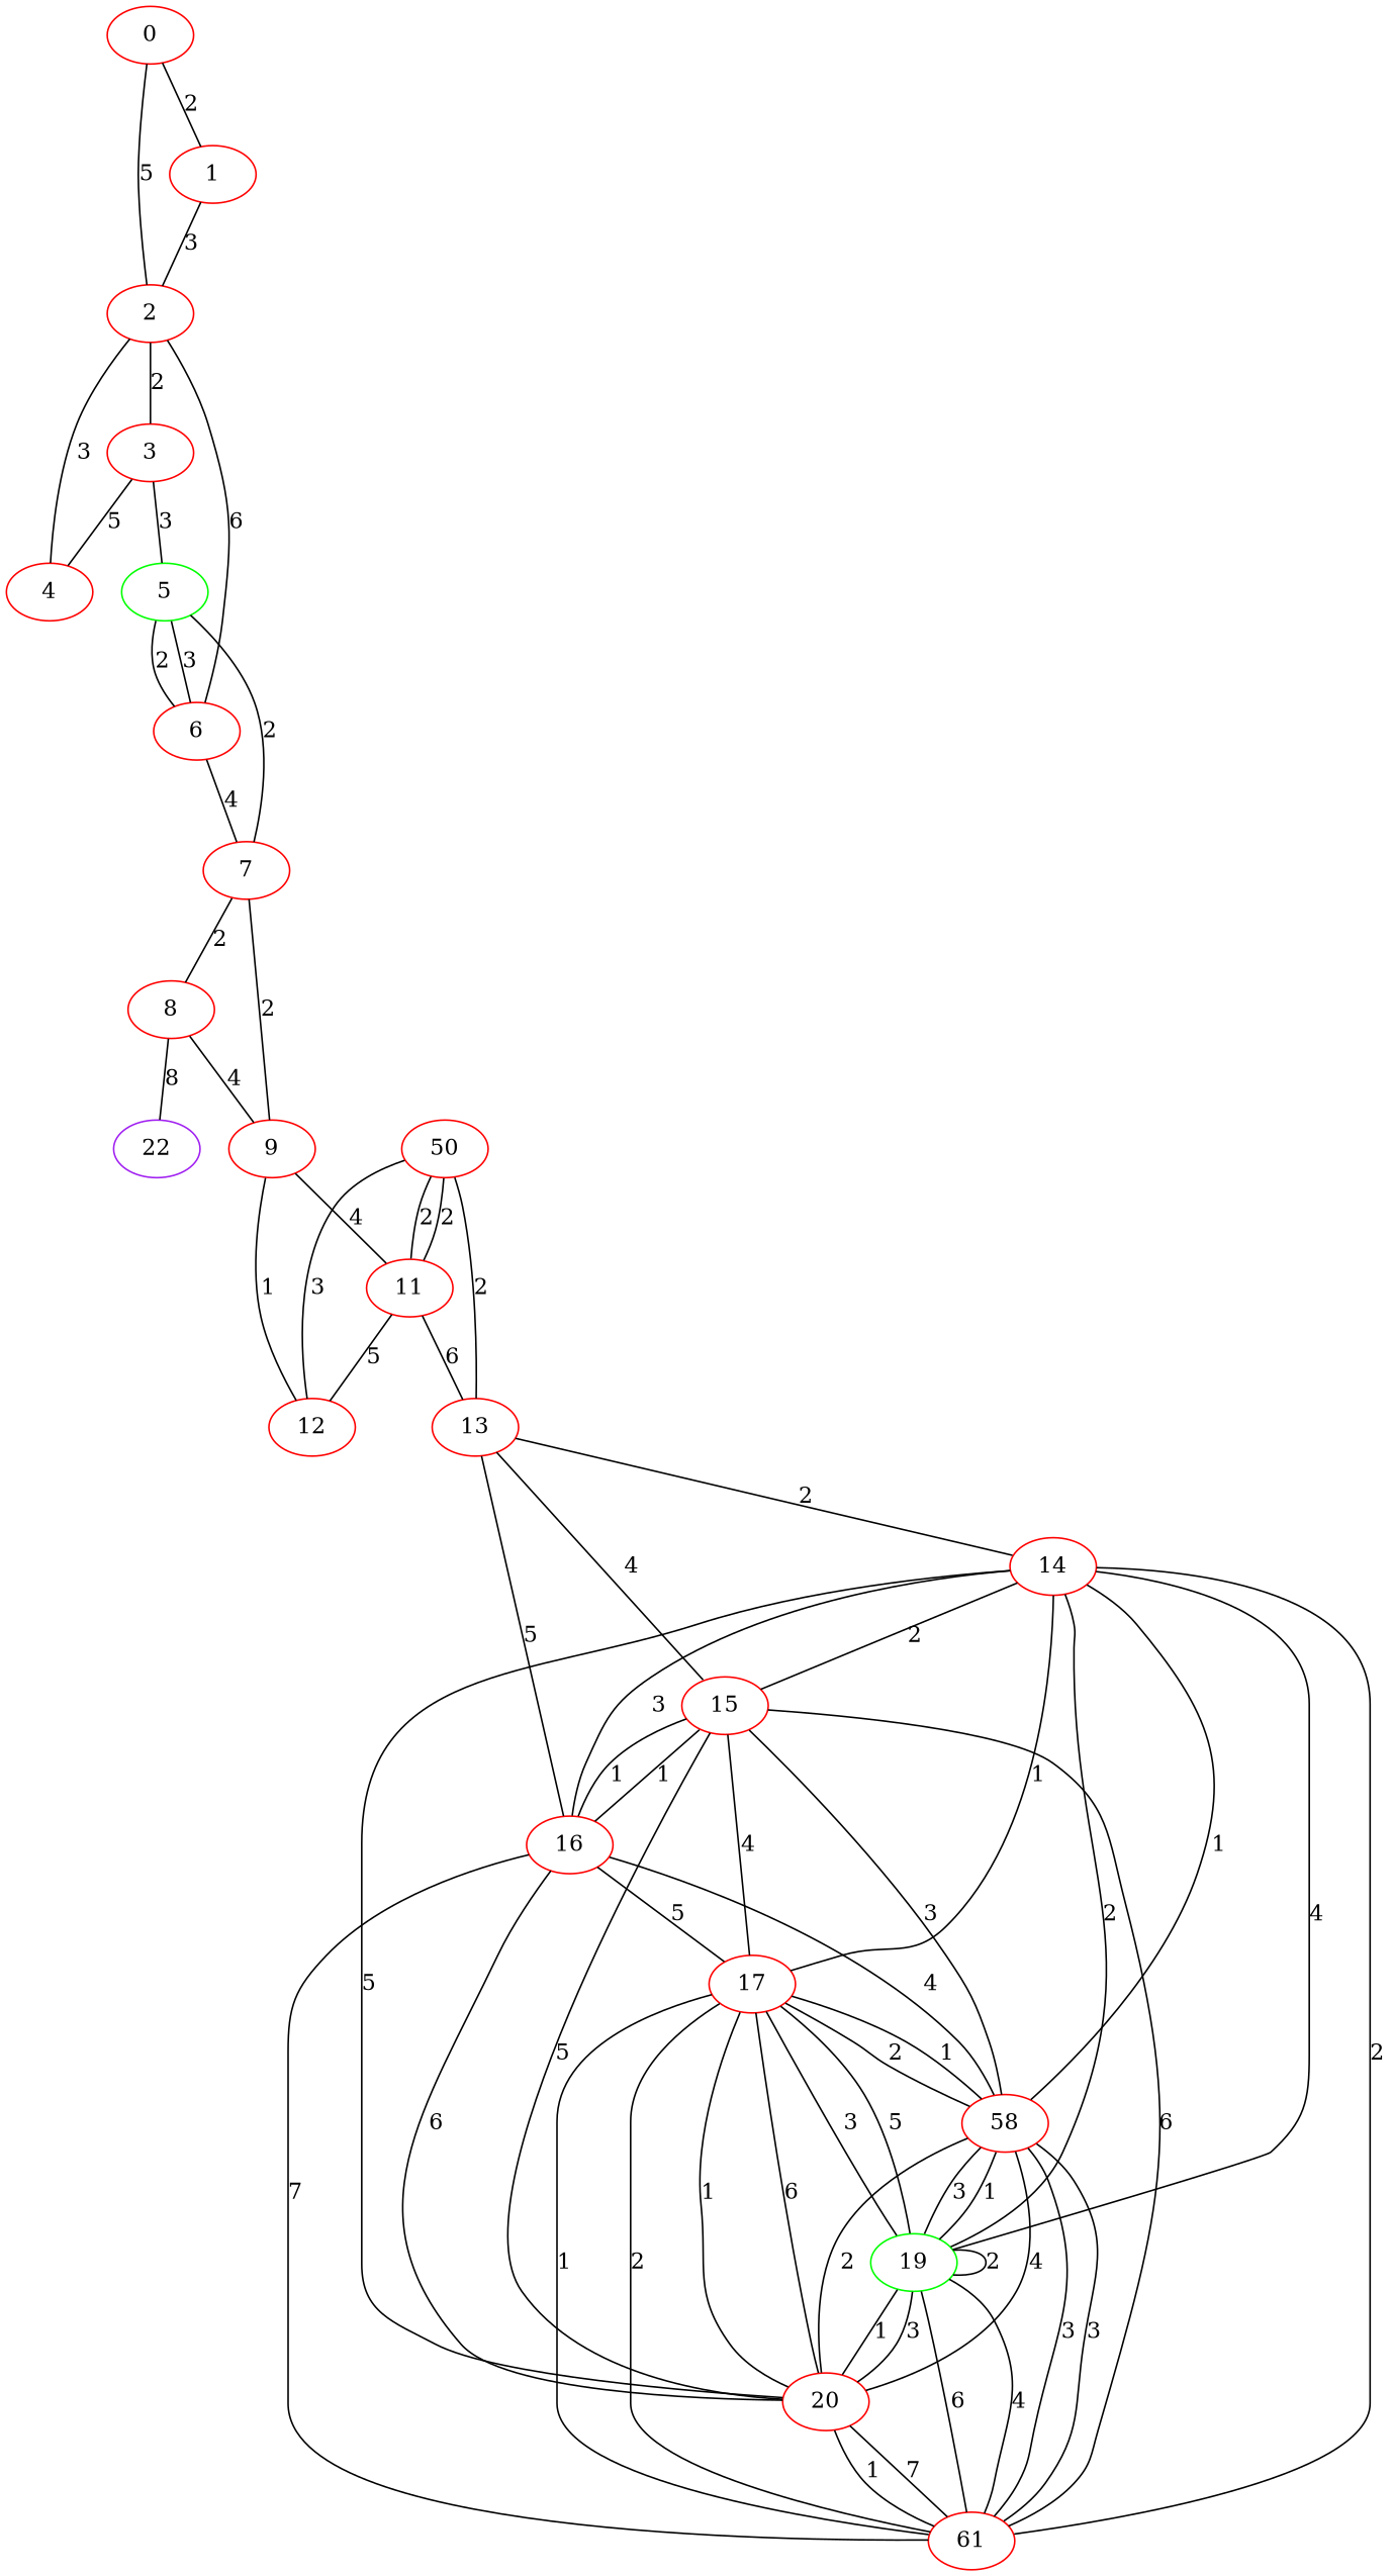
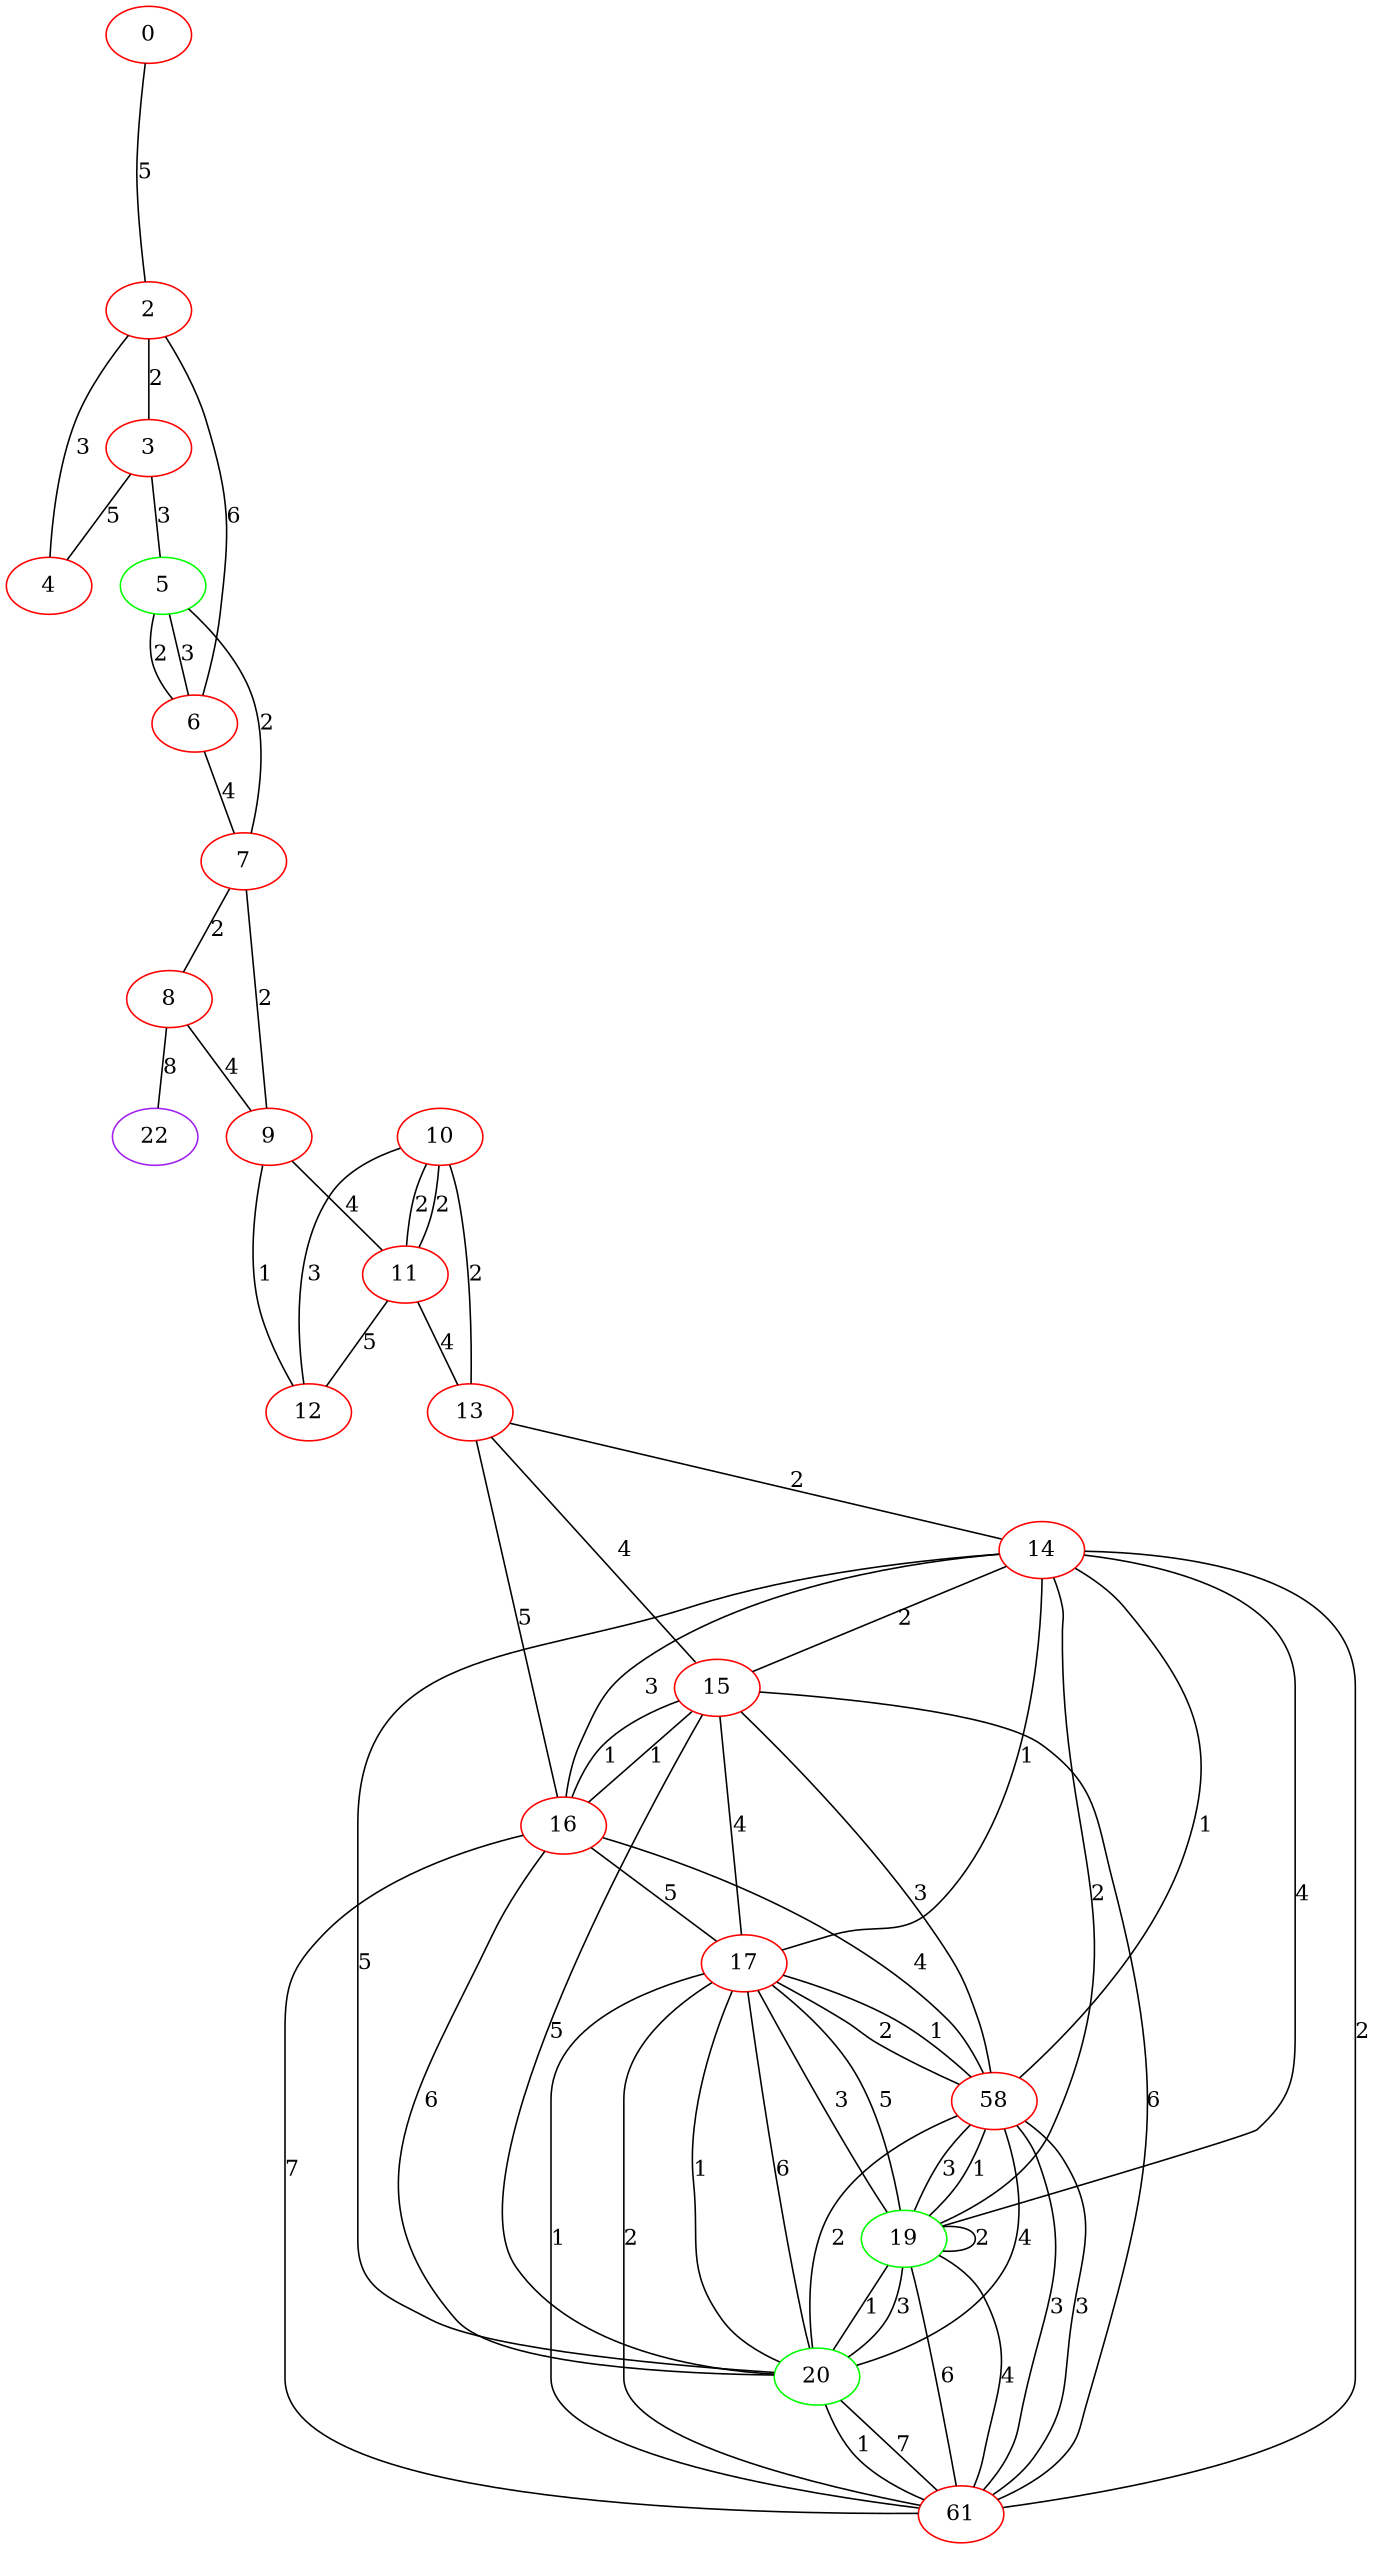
  graph {
    node [color=red weight=1]
    0
-   1
    2
    3
    4
    6
    5 [color=green weight=2]
    7
    8
    9
    22 [color=purple weight=4]
    11
    12
-   10 [label=50]
+   10
    13
    14
    15
    16
    17
    n20 [label=58]
    19 [color=green weight=2]
-   20
+   20 [color=green]
    n23 [label=61]
-   0 -- 1 [label=2]
    0 -- 2 [label=5]
-   1 -- 2 [label=3]
    2 -- 3 [label=2]
    2 -- 4 [label=3]
    2 -- 6 [label=6]
    3 -- 4 [label=5]
    3 -- 5 [label=3]
    6 -- 7 [label=4]
    5 -- 6 [label=3]
    5 -- 6 [label=2]
    5 -- 7 [label=2]
    7 -- 8 [label=2]
    7 -- 9 [label=2]
    8 -- 9 [label=4]
    8 -- 22 [label=8]
    9 -- 11 [label=4]
    9 -- 12 [label=1]
    11 -- 12 [label=5]
-   11 -- 13 [label=6]
+   11 -- 13 [label=4]
    10 -- 11 [label=2]
    10 -- 11 [label=2]
    10 -- 12 [label=3]
    10 -- 13 [label=2]
    13 -- 14 [label=2]
    13 -- 15 [label=4]
    13 -- 16 [label=5]
    14 -- 15 [label=2]
    14 -- 16 [label=3]
    14 -- 17 [label=1]
    14 -- n20 [label=1]
    14 -- 19 [label=2]
    14 -- 19 [label=4]
    14 -- 20 [label=5]
    14 -- n23 [label=2]
    15 -- 16 [label=1]
    15 -- 16 [label=1]
    15 -- 17 [label=4]
    15 -- n20 [label=3]
    15 -- 20 [label=5]
    15 -- n23 [label=6]
    16 -- 17 [label=5]
    16 -- n20 [label=4]
    16 -- 20 [label=6]
    16 -- n23 [label=7]
    17 -- n20 [label=1]
    17 -- n20 [label=2]
    17 -- 19 [label=3]
    17 -- 19 [label=5]
    17 -- 20 [label=1]
    17 -- 20 [label=6]
    17 -- n23 [label=2]
    17 -- n23 [label=1]
    n20 -- 19 [label=1]
    n20 -- 19 [label=3]
    n20 -- 20 [label=2]
    n20 -- 20 [label=4]
    n20 -- n23 [label=3]
    n20 -- n23 [label=3]
    19 -- 19 [label=2]
    19 -- 20 [label=3]
    19 -- 20 [label=1]
    19 -- n23 [label=4]
    19 -- n23 [label=6]
    20 -- n23 [label=1]
    20 -- n23 [label=7]
  }
